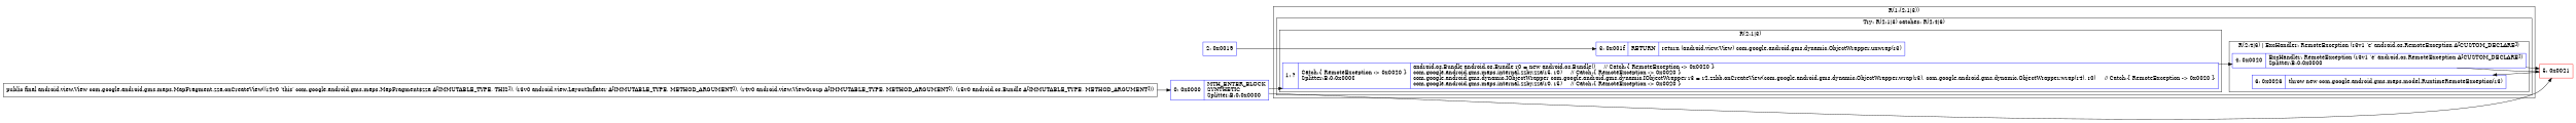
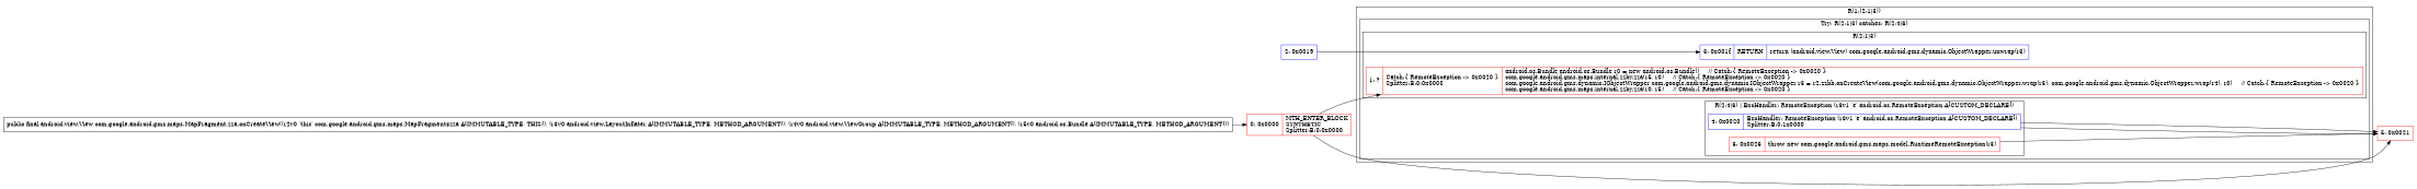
  digraph {
    rankdir=LR
    node [color=blue shape=record]
-   n1 [label="{1\:\ ?|Catch:\{ RemoteException \-\> 0x0020 \}\lSplitter:B:0:0x0000\l|android.os.Bundle android.os.Bundle r0 = new android.os.Bundle()     \/\/ Catch:\{ RemoteException \-\> 0x0020 \}\lcom.google.android.gms.maps.internal.zzby.zza(r5, r0)     \/\/ Catch:\{ RemoteException \-\> 0x0020 \}\lcom.google.android.gms.dynamic.IObjectWrapper com.google.android.gms.dynamic.IObjectWrapper r3 = r2.zzbb.onCreateView(com.google.android.gms.dynamic.ObjectWrapper.wrap(r3), com.google.android.gms.dynamic.ObjectWrapper.wrap(r4), r0)     \/\/ Catch:\{ RemoteException \-\> 0x0020 \}\lcom.google.android.gms.maps.internal.zzby.zza(r0, r5)     \/\/ Catch:\{ RemoteException \-\> 0x0020 \}\l}"]
+   n1 [color=red label="{1\:\ ?|Catch:\{ RemoteException \-\> 0x0020 \}\lSplitter:B:0:0x0000\l|android.os.Bundle android.os.Bundle r0 = new android.os.Bundle()     \/\/ Catch:\{ RemoteException \-\> 0x0020 \}\lcom.google.android.gms.maps.internal.zzby.zza(r5, r0)     \/\/ Catch:\{ RemoteException \-\> 0x0020 \}\lcom.google.android.gms.dynamic.IObjectWrapper com.google.android.gms.dynamic.IObjectWrapper r3 = r2.zzbb.onCreateView(com.google.android.gms.dynamic.ObjectWrapper.wrap(r3), com.google.android.gms.dynamic.ObjectWrapper.wrap(r4), r0)     \/\/ Catch:\{ RemoteException \-\> 0x0020 \}\lcom.google.android.gms.maps.internal.zzby.zza(r0, r5)     \/\/ Catch:\{ RemoteException \-\> 0x0020 \}\l}"]
    n2 [label="{3\:\ 0x001f|RETURN\l|return (android.view.View) com.google.android.gms.dynamic.ObjectWrapper.unwrap(r3)\l}"]
-   n3 [label="{4\:\ 0x0020|ExcHandler: RemoteException (r3v1 'e' android.os.RemoteException A[CUSTOM_DECLARE])\lSplitter:B:0:0x0000\l}"]
-   n4 [label="{6\:\ 0x0026|throw new com.google.android.gms.maps.model.RuntimeRemoteException(r3)\l}"]
+   n3 [label="{4\:\ 0x0020|ExcHandler: RemoteException (r3v1 'e' android.os.RemoteException A[CUSTOM_DECLARE])\lSplitter:B:0:1x0000\l}"]
+   n4 [color=red label="{6\:\ 0x0026|throw new com.google.android.gms.maps.model.RuntimeRemoteException(r3)\l}"]
    n5 [color=red label="{5\:\ 0x0021}"]
    n6 [label="{2\:\ 0x0019}"]
-   n7 [label="{0\:\ 0x0000|MTH_ENTER_BLOCK\lSYNTHETIC\lSplitter:B:0:0x0000\l}"]
+   n7 [color=red label="{0\:\ 0x0000|MTH_ENTER_BLOCK\lSYNTHETIC\lSplitter:B:0:0x0000\l}"]
    n8 [label="{public final android.view.View com.google.android.gms.maps.MapFragment.zza.onCreateView((r2v0 'this' com.google.android.gms.maps.MapFragment$zza A[IMMUTABLE_TYPE, THIS]), (r3v0 android.view.LayoutInflater A[IMMUTABLE_TYPE, METHOD_ARGUMENT]), (r4v0 android.view.ViewGroup A[IMMUTABLE_TYPE, METHOD_ARGUMENT]), (r5v0 android.os.Bundle A[IMMUTABLE_TYPE, METHOD_ARGUMENT])) }" color=""]
    subgraph cluster_1 {
      label="R(1:(2:1|3))"
      subgraph cluster_2 {
        label="Try: R(2:1|3) catches: R(2:4|6)"
        subgraph cluster_3 {
          label="R(2:1|3)"
          n1
          n2
        }
        subgraph cluster_4 {
          label="R(2:4|6) | ExcHandler: RemoteException (r3v1 'e' android.os.RemoteException A[CUSTOM_DECLARE])\l"
          n3
          n4
        }
      }
    }
    subgraph cluster_5 {
      label="R(2:4|6) | ExcHandler: RemoteException (r3v1 'e' android.os.RemoteException A[CUSTOM_DECLARE])\l"
    }
-   n1 -> n3
    n3 -> n5
    n3 -> n5
-   n5 -> n4
+   n4 -> n5
    n6 -> n2
    n7 -> n1
    n7 -> n5
    n8 -> n7
  }
